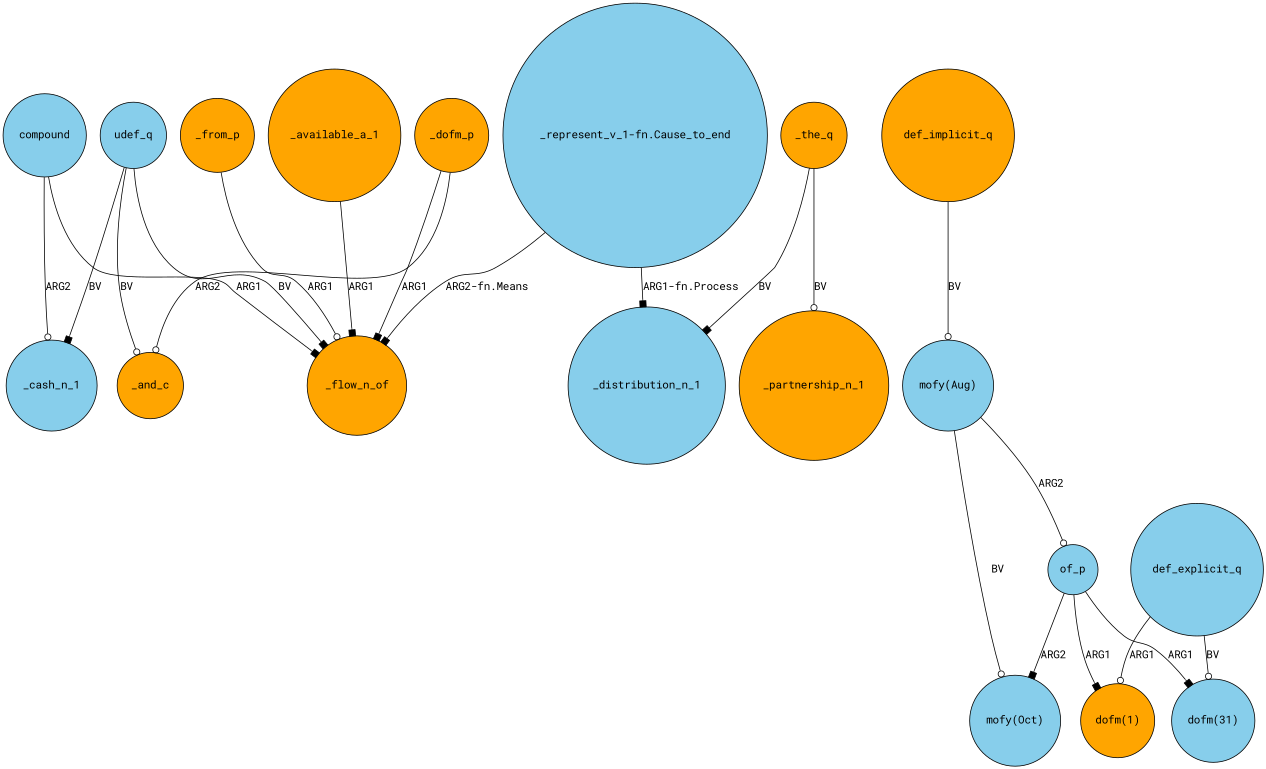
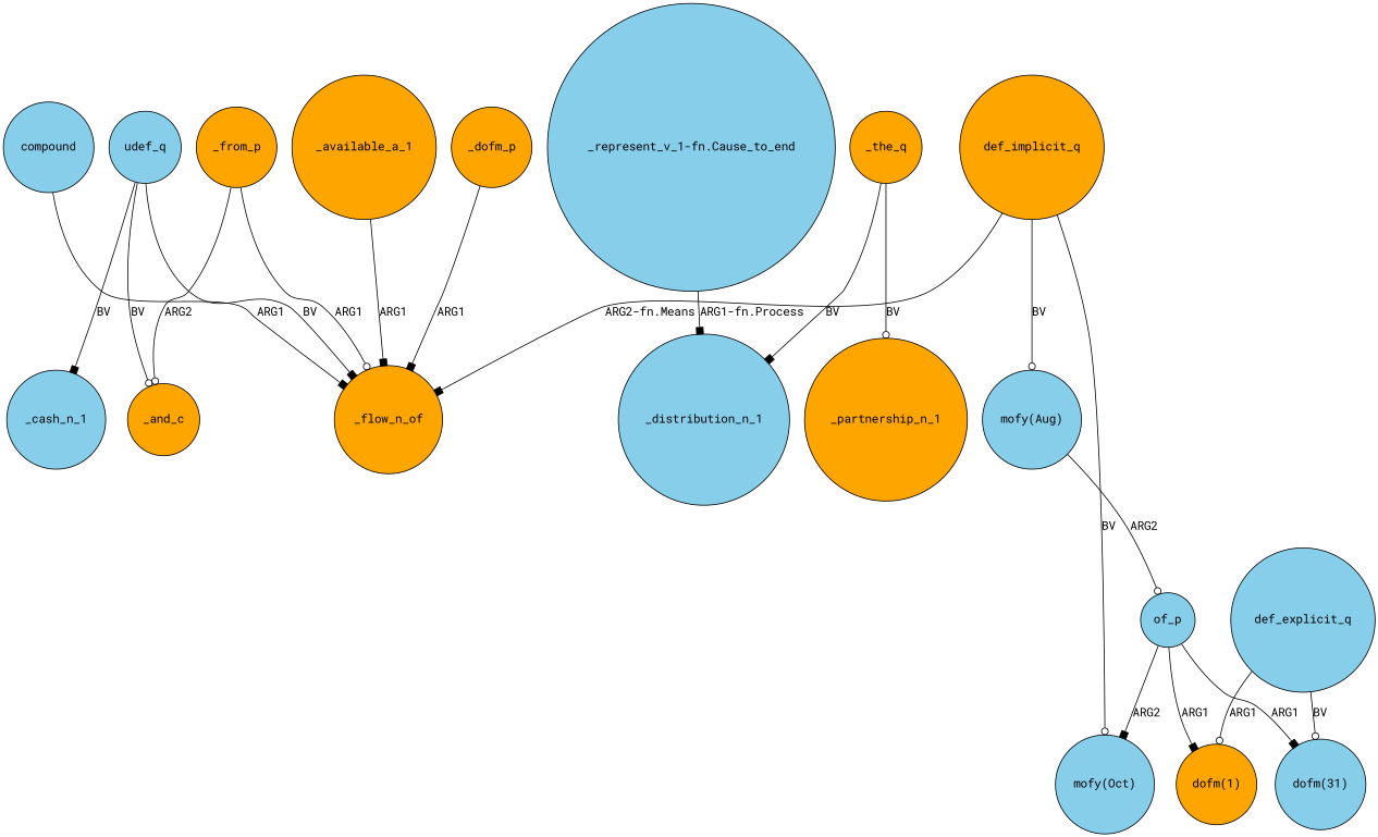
  digraph {
    fontname="Roboto Mono"
    node [fillcolor=skyblue fontname="Roboto Mono" shape=circle style=filled]
    edge [arrowhead=box fontname="Roboto Mono"]
    udef_q
    _cash_n_1
    _flow_n_of [fillcolor=orange]
    _and_c [fillcolor=orange]
    "_represent_v_1-fn.Cause_to_end"
    _distribution_n_1
    compound
    of_p
    "mofy(Oct)"
    "dofm(31)"
    "dofm(1)" [fillcolor=orange]
    "mofy(Aug)"
    _from_p [fillcolor=orange]
    _available_a_1 [fillcolor=orange]
    _the_q [fillcolor=orange]
    _partnership_n_1 [fillcolor=orange]
    def_explicit_q
    def_implicit_q [fillcolor=orange]
    n19 [fillcolor=orange label=_dofm_p]
    udef_q -> _cash_n_1 [label=BV]
    udef_q -> _flow_n_of [label=BV]
    udef_q -> _and_c [arrowhead=odot label=BV]
-   "_represent_v_1-fn.Cause_to_end" -> _flow_n_of [label="ARG2-fn.Means"]
+   def_implicit_q -> _flow_n_of [label="ARG2-fn.Means"]
    "_represent_v_1-fn.Cause_to_end" -> _distribution_n_1 [label="ARG1-fn.Process"]
-   compound -> _cash_n_1 [arrowhead=odot label=ARG2]
    compound -> _flow_n_of [label=ARG1]
    of_p -> "mofy(Oct)" [label=ARG2]
    of_p -> "dofm(31)" [label=ARG1]
    of_p -> "dofm(1)" [label=ARG1]
    "mofy(Aug)" -> of_p [arrowhead=odot label=ARG2]
    _from_p -> _flow_n_of [arrowhead=odot label=ARG1]
    _available_a_1 -> _flow_n_of [label=ARG1]
    _the_q -> _distribution_n_1 [label=BV]
    _the_q -> _partnership_n_1 [arrowhead=odot label=BV]
    def_explicit_q -> "dofm(31)" [arrowhead=odot label=BV]
    def_explicit_q -> "dofm(1)" [arrowhead=odot label=ARG1]
-   "mofy(Aug)" -> "mofy(Oct)" [arrowhead=odot label=BV]
+   def_implicit_q -> "mofy(Oct)" [arrowhead=odot label=BV]
    def_implicit_q -> "mofy(Aug)" [arrowhead=odot label=BV]
    n19 -> _flow_n_of [label=ARG1]
-   n19 -> _and_c [arrowhead=odot label=ARG2]
+   _from_p -> _and_c [arrowhead=odot label=ARG2]
  }
